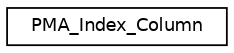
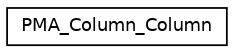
  digraph {
    rankdir=LR
-   n1 [color=black fillcolor=white fontname=Helvetica fontsize=10 height=0.2 label=PMA_Index_Column shape=record style=filled width=0.4]
+   n1 [color=black fillcolor=white fontname=Helvetica fontsize=10 height=0.2 label=PMA_Column_Column shape=record style=filled width=0.4]
  }
